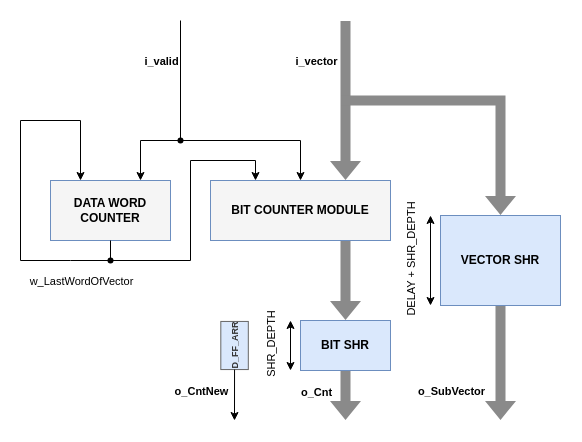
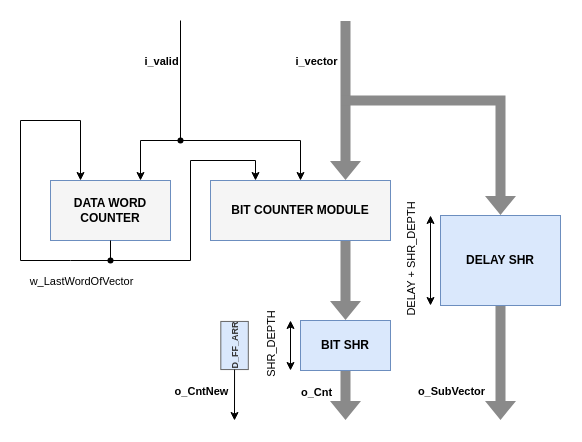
  <mxCell id="0" />
  <mxCell id="1" parent="0" />
  <mxCell id="2" value="" style="endArrow=classic;html=1;rounded=0;entryX=0.75;entryY=0;entryDx=0;entryDy=0;edgeStyle=orthogonalEdgeStyle;" parent="1" target="6" edge="1"><mxGeometry width="50" height="50" relative="1" as="geometry"><mxPoint x="180" y="20" as="sourcePoint" /><mxPoint x="180" y="100" as="targetPoint" /><Array as="points"><mxPoint x="180" y="140" /><mxPoint x="140" y="140" /></Array></mxGeometry></mxCell>
  <mxCell id="3" value="i_valid" style="edgeLabel;html=1;align=center;verticalAlign=middle;resizable=0;points=[];fontStyle=1" parent="2" vertex="1" connectable="0"><mxGeometry x="-0.439" relative="1" as="geometry"><mxPoint x="-20" y="-16" as="offset" /></mxGeometry></mxCell>
  <mxCell id="4" value="" style="shape=flexArrow;endArrow=classic;html=1;rounded=0;fillColor=#8A8A8A;strokeColor=none;entryX=0.75;entryY=0;entryDx=0;entryDy=0;" parent="1" target="10" edge="1"><mxGeometry width="50" height="50" relative="1" as="geometry"><mxPoint x="345" y="20" as="sourcePoint" /><mxPoint x="300" y="100" as="targetPoint" /></mxGeometry></mxCell>
  <mxCell id="5" value="i_vector" style="edgeLabel;html=1;align=center;verticalAlign=middle;resizable=0;points=[];fontStyle=1" parent="4" vertex="1" connectable="0"><mxGeometry x="-0.206" y="-2" relative="1" as="geometry"><mxPoint x="-28" y="-24" as="offset" /></mxGeometry></mxCell>
  <mxCell id="6" value="DATA WORD COUNTER" style="rounded=0;whiteSpace=wrap;html=1;fontStyle=1;fillColor=#f5f5f5;strokeColor=#6c8ebf;" parent="1" vertex="1"><mxGeometry x="50" y="180" width="120" height="60" as="geometry" /></mxCell>
  <mxCell id="7" value="" style="endArrow=classic;html=1;rounded=0;exitX=0.5;exitY=1;exitDx=0;exitDy=0;entryX=0.25;entryY=0;entryDx=0;entryDy=0;" parent="1" source="6" target="6" edge="1"><mxGeometry width="50" height="50" relative="1" as="geometry"><mxPoint x="140" y="290" as="sourcePoint" /><mxPoint x="110" y="320" as="targetPoint" /><Array as="points"><mxPoint x="110" y="260" /><mxPoint x="70" y="260" /><mxPoint x="20" y="260" /><mxPoint x="20" y="120" /><mxPoint x="80" y="120" /></Array></mxGeometry></mxCell>
  <mxCell id="8" value="w_LastWordOfVector" style="edgeLabel;html=1;align=center;verticalAlign=middle;resizable=0;points=[];fontStyle=0" parent="7" vertex="1" connectable="0"><mxGeometry x="-0.467" y="3" relative="1" as="geometry"><mxPoint x="49" y="17" as="offset" /></mxGeometry></mxCell>
  <mxCell id="9" value="" style="endArrow=classic;html=1;rounded=0;entryX=0.25;entryY=0;entryDx=0;entryDy=0;" parent="1" source="12" target="10" edge="1"><mxGeometry width="50" height="50" relative="1" as="geometry"><mxPoint x="110" y="260" as="sourcePoint" /><mxPoint x="210" y="260" as="targetPoint" /><Array as="points"><mxPoint x="190" y="260" /><mxPoint x="190" y="160" /><mxPoint x="255" y="160" /></Array></mxGeometry></mxCell>
  <mxCell id="10" value="BIT COUNTER MODULE" style="rounded=0;whiteSpace=wrap;html=1;fontStyle=1;fillColor=#f5f5f5;strokeColor=#6c8ebf;" parent="1" vertex="1"><mxGeometry x="210" y="180" width="180" height="60" as="geometry" /></mxCell>
  <mxCell id="11" value="" style="endArrow=classic;html=1;rounded=0;" parent="1" target="12" edge="1"><mxGeometry width="50" height="50" relative="1" as="geometry"><mxPoint x="110" y="260" as="sourcePoint" /><mxPoint x="210" y="260" as="targetPoint" /></mxGeometry></mxCell>
  <mxCell id="12" value="" style="shape=waypoint;sketch=0;fillStyle=solid;size=6;pointerEvents=1;points=[];fillColor=none;resizable=0;rotatable=0;perimeter=centerPerimeter;snapToPoint=1;" parent="1" vertex="1"><mxGeometry x="100" y="250" width="20" height="20" as="geometry" /></mxCell>
  <mxCell id="13" value="" style="endArrow=classic;html=1;rounded=0;entryX=0.5;entryY=0;entryDx=0;entryDy=0;" parent="1" source="15" target="10" edge="1"><mxGeometry width="50" height="50" relative="1" as="geometry"><mxPoint x="180" y="140" as="sourcePoint" /><mxPoint x="190" y="130" as="targetPoint" /><Array as="points"><mxPoint x="300" y="140" /></Array></mxGeometry></mxCell>
  <mxCell id="14" value="" style="endArrow=classic;html=1;rounded=0;entryDx=0;entryDy=0;" parent="1" target="15" edge="1"><mxGeometry width="50" height="50" relative="1" as="geometry"><mxPoint x="180" y="140" as="sourcePoint" /><mxPoint x="270" y="180" as="targetPoint" /><Array as="points" /></mxGeometry></mxCell>
  <mxCell id="15" value="" style="shape=waypoint;sketch=0;fillStyle=solid;size=6;pointerEvents=1;points=[];fillColor=none;resizable=0;rotatable=0;perimeter=centerPerimeter;snapToPoint=1;" parent="1" vertex="1"><mxGeometry x="170" y="130" width="20" height="20" as="geometry" /></mxCell>
  <mxCell id="16" value="" style="shape=flexArrow;endArrow=classic;html=1;rounded=0;fillColor=#8A8A8A;strokeColor=none;entryX=0.5;entryY=0;entryDx=0;entryDy=0;" parent="1" target="17" edge="1"><mxGeometry width="50" height="50" relative="1" as="geometry"><mxPoint x="340" y="100" as="sourcePoint" /><mxPoint x="420" y="220" as="targetPoint" /><Array as="points"><mxPoint x="500" y="100" /></Array></mxGeometry></mxCell>
- <mxCell id="17" value="VECTOR SHR" style="rounded=0;whiteSpace=wrap;html=1;fontStyle=1;fillColor=#dae8fc;strokeColor=#6c8ebf;" parent="1" vertex="1"><mxGeometry x="440" y="215" width="120" height="90" as="geometry" /></mxCell>
+ <mxCell id="17" value="DELAY SHR" style="rounded=0;whiteSpace=wrap;html=1;fontStyle=1;fillColor=#dae8fc;strokeColor=#6c8ebf;" parent="1" vertex="1"><mxGeometry x="440" y="215" width="120" height="90" as="geometry" /></mxCell>
  <mxCell id="18" value="BIT SHR" style="rounded=0;whiteSpace=wrap;html=1;fontStyle=1;fillColor=#dae8fc;strokeColor=#6c8ebf;" parent="1" vertex="1"><mxGeometry x="300" y="320" width="90" height="50" as="geometry" /></mxCell>
  <mxCell id="19" value="" style="shape=flexArrow;endArrow=classic;html=1;rounded=0;fillColor=#8A8A8A;strokeColor=none;exitX=0.5;exitY=1;exitDx=0;exitDy=0;" parent="1" source="18" edge="1"><mxGeometry width="50" height="50" relative="1" as="geometry"><mxPoint x="240" y="380" as="sourcePoint" /><mxPoint x="345" y="420" as="targetPoint" /><Array as="points"><mxPoint x="345" y="390" /></Array></mxGeometry></mxCell>
  <mxCell id="20" value="o_Cnt" style="edgeLabel;html=1;align=center;verticalAlign=middle;resizable=0;points=[];fontStyle=1" parent="19" vertex="1" connectable="0"><mxGeometry x="-0.108" y="-3" relative="1" as="geometry"><mxPoint x="-27" y="-1" as="offset" /></mxGeometry></mxCell>
  <mxCell id="21" value="" style="shape=flexArrow;endArrow=classic;html=1;rounded=0;fillColor=#8A8A8A;strokeColor=none;exitX=0.75;exitY=1;exitDx=0;exitDy=0;entryX=0.5;entryY=0;entryDx=0;entryDy=0;" parent="1" source="10" target="18" edge="1"><mxGeometry width="50" height="50" relative="1" as="geometry"><mxPoint x="280" y="360" as="sourcePoint" /><mxPoint x="290" y="490.952" as="targetPoint" /></mxGeometry></mxCell>
  <mxCell id="22" value="" style="shape=flexArrow;endArrow=classic;html=1;rounded=0;fillColor=#8A8A8A;strokeColor=none;exitX=0.5;exitY=1;exitDx=0;exitDy=0;" parent="1" source="17" edge="1"><mxGeometry width="50" height="50" relative="1" as="geometry"><mxPoint x="440" y="360" as="sourcePoint" /><mxPoint x="500" y="420" as="targetPoint" /></mxGeometry></mxCell>
  <mxCell id="23" value="o_SubVector" style="edgeLabel;html=1;align=center;verticalAlign=middle;resizable=0;points=[];fontStyle=1" parent="22" vertex="1" connectable="0"><mxGeometry x="-0.318" relative="1" as="geometry"><mxPoint x="-50" y="46" as="offset" /></mxGeometry></mxCell>
  <mxCell id="24" value="" style="endArrow=classic;startArrow=classic;html=1;rounded=0;" parent="1" edge="1"><mxGeometry width="50" height="50" relative="1" as="geometry"><mxPoint x="430" y="305" as="sourcePoint" /><mxPoint x="430" y="215" as="targetPoint" /></mxGeometry></mxCell>
  <mxCell id="25" value="DELAY + SHR_DEPTH" style="edgeLabel;html=1;align=center;verticalAlign=middle;resizable=0;points=[];rotation=-90;" parent="24" vertex="1" connectable="0"><mxGeometry x="0.298" y="-1" relative="1" as="geometry"><mxPoint x="-21" y="13" as="offset" /></mxGeometry></mxCell>
  <mxCell id="26" value="" style="endArrow=classic;startArrow=classic;html=1;rounded=0;" parent="1" edge="1"><mxGeometry width="50" height="50" relative="1" as="geometry"><mxPoint x="290" y="370" as="sourcePoint" /><mxPoint x="290" y="320" as="targetPoint" /></mxGeometry></mxCell>
  <mxCell id="27" value="SHR_DEPTH" style="edgeLabel;html=1;align=center;verticalAlign=middle;resizable=0;points=[];rotation=-90;" parent="26" vertex="1" connectable="0"><mxGeometry x="0.209" relative="1" as="geometry"><mxPoint x="-20" y="5" as="offset" /></mxGeometry></mxCell>
  <mxCell id="28" value="&lt;font style=&quot;font-size: 9px;&quot;&gt;D_FF_ARR&lt;/font&gt;" style="rounded=0;whiteSpace=wrap;html=1;rotation=-90;fontStyle=1;fillColor=#dae8fc;fontColor=#333333;strokeColor=#666666;" parent="1" vertex="1"><mxGeometry x="210" y="331.25" width="48.12" height="27.5" as="geometry" /></mxCell>
  <mxCell id="29" value="" style="endArrow=classic;html=1;rounded=0;exitX=0;exitY=0.5;exitDx=0;exitDy=0;" parent="1" source="28" edge="1"><mxGeometry width="50" height="50" relative="1" as="geometry"><mxPoint x="170" y="430" as="sourcePoint" /><mxPoint x="234" y="420" as="targetPoint" /></mxGeometry></mxCell>
  <mxCell id="30" value="o_CntNew" style="edgeLabel;html=1;align=center;verticalAlign=middle;resizable=0;points=[];fontStyle=1" parent="29" vertex="1" connectable="0"><mxGeometry x="-0.423" y="1" relative="1" as="geometry"><mxPoint x="-35" y="6" as="offset" /></mxGeometry></mxCell>
